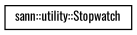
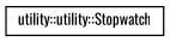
  digraph {
    rankdir=LR
    fontname=Oswald
-   n1 [color=black fillcolor=white fontname=Oswald fontsize=10 height=0.2 label="sann::utility::Stopwatch" shape=record style=filled width=0.4]
+   n1 [color=black fillcolor=white fontname=Oswald fontsize=10 height=0.2 label="utility::utility::Stopwatch" shape=record style=filled width=0.4]
  }
